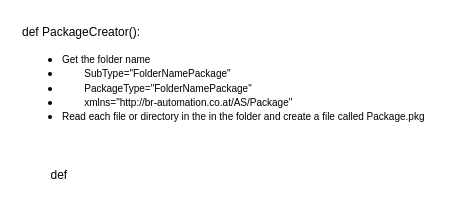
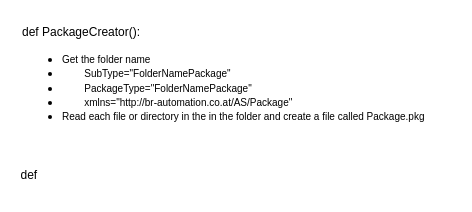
  <mxCell id="0" />
  <mxCell id="1" parent="0" />
  <mxCell id="2" value="def PackageCreator():&lt;br&gt;&lt;ul&gt;&lt;li&gt;&lt;span style=&quot;font-size: 10px;&quot;&gt;Get the folder name&lt;/span&gt;&lt;/li&gt;&lt;li&gt;&lt;span style=&quot;font-size: 10px;&quot;&gt;&lt;span style=&quot;white-space: pre;&quot;&gt;&#09;&lt;/span&gt;SubType=&quot;FolderNamePackage&quot;&lt;/span&gt;&amp;nbsp;&lt;/li&gt;&lt;li&gt;&lt;font style=&quot;font-size: 10px;&quot;&gt;&lt;span style=&quot;white-space: pre;&quot;&gt;&#09;&lt;/span&gt;PackageType=&quot;FolderNamePackage&quot;&lt;/font&gt;&lt;/li&gt;&lt;li&gt;&lt;span style=&quot;font-size: 10px;&quot;&gt;&lt;span style=&quot;white-space: pre;&quot;&gt;&#09;&lt;/span&gt;xmlns=&quot;&lt;/span&gt;&lt;font style=&quot;font-size: 10px;&quot;&gt;http://br-automation.co.at/AS/Package&quot;&lt;/font&gt;&lt;/li&gt;&lt;li&gt;&lt;span style=&quot;font-size: 10px;&quot;&gt;Read each file or directory in the in the folder and create a file called Package.pkg&lt;/span&gt;&lt;/li&gt;&lt;/ul&gt;" style="text;html=1;align=left;verticalAlign=middle;resizable=0;points=[];autosize=1;strokeColor=none;fillColor=none;" vertex="1" parent="1"><mxGeometry x="20" y="20" width="430" height="120" as="geometry" /></mxCell>
- <mxCell id="3" value="&lt;font style=&quot;font-size: 12px;&quot;&gt;def&amp;nbsp;&lt;/font&gt;" style="text;html=1;align=center;verticalAlign=middle;resizable=0;points=[];autosize=1;strokeColor=none;fillColor=none;fontSize=10;" vertex="1" parent="1"><mxGeometry x="40" y="160" width="40" height="30" as="geometry" /></mxCell>
+ <mxCell id="3" value="&lt;font style=&quot;font-size: 12px;&quot;&gt;def&amp;nbsp;&lt;/font&gt;" style="text;html=1;align=center;verticalAlign=middle;resizable=0;points=[];autosize=1;strokeColor=none;fillColor=none;fontSize=10;" vertex="1" parent="1"><mxGeometry x="10" y="160" width="40" height="30" as="geometry" /></mxCell>
